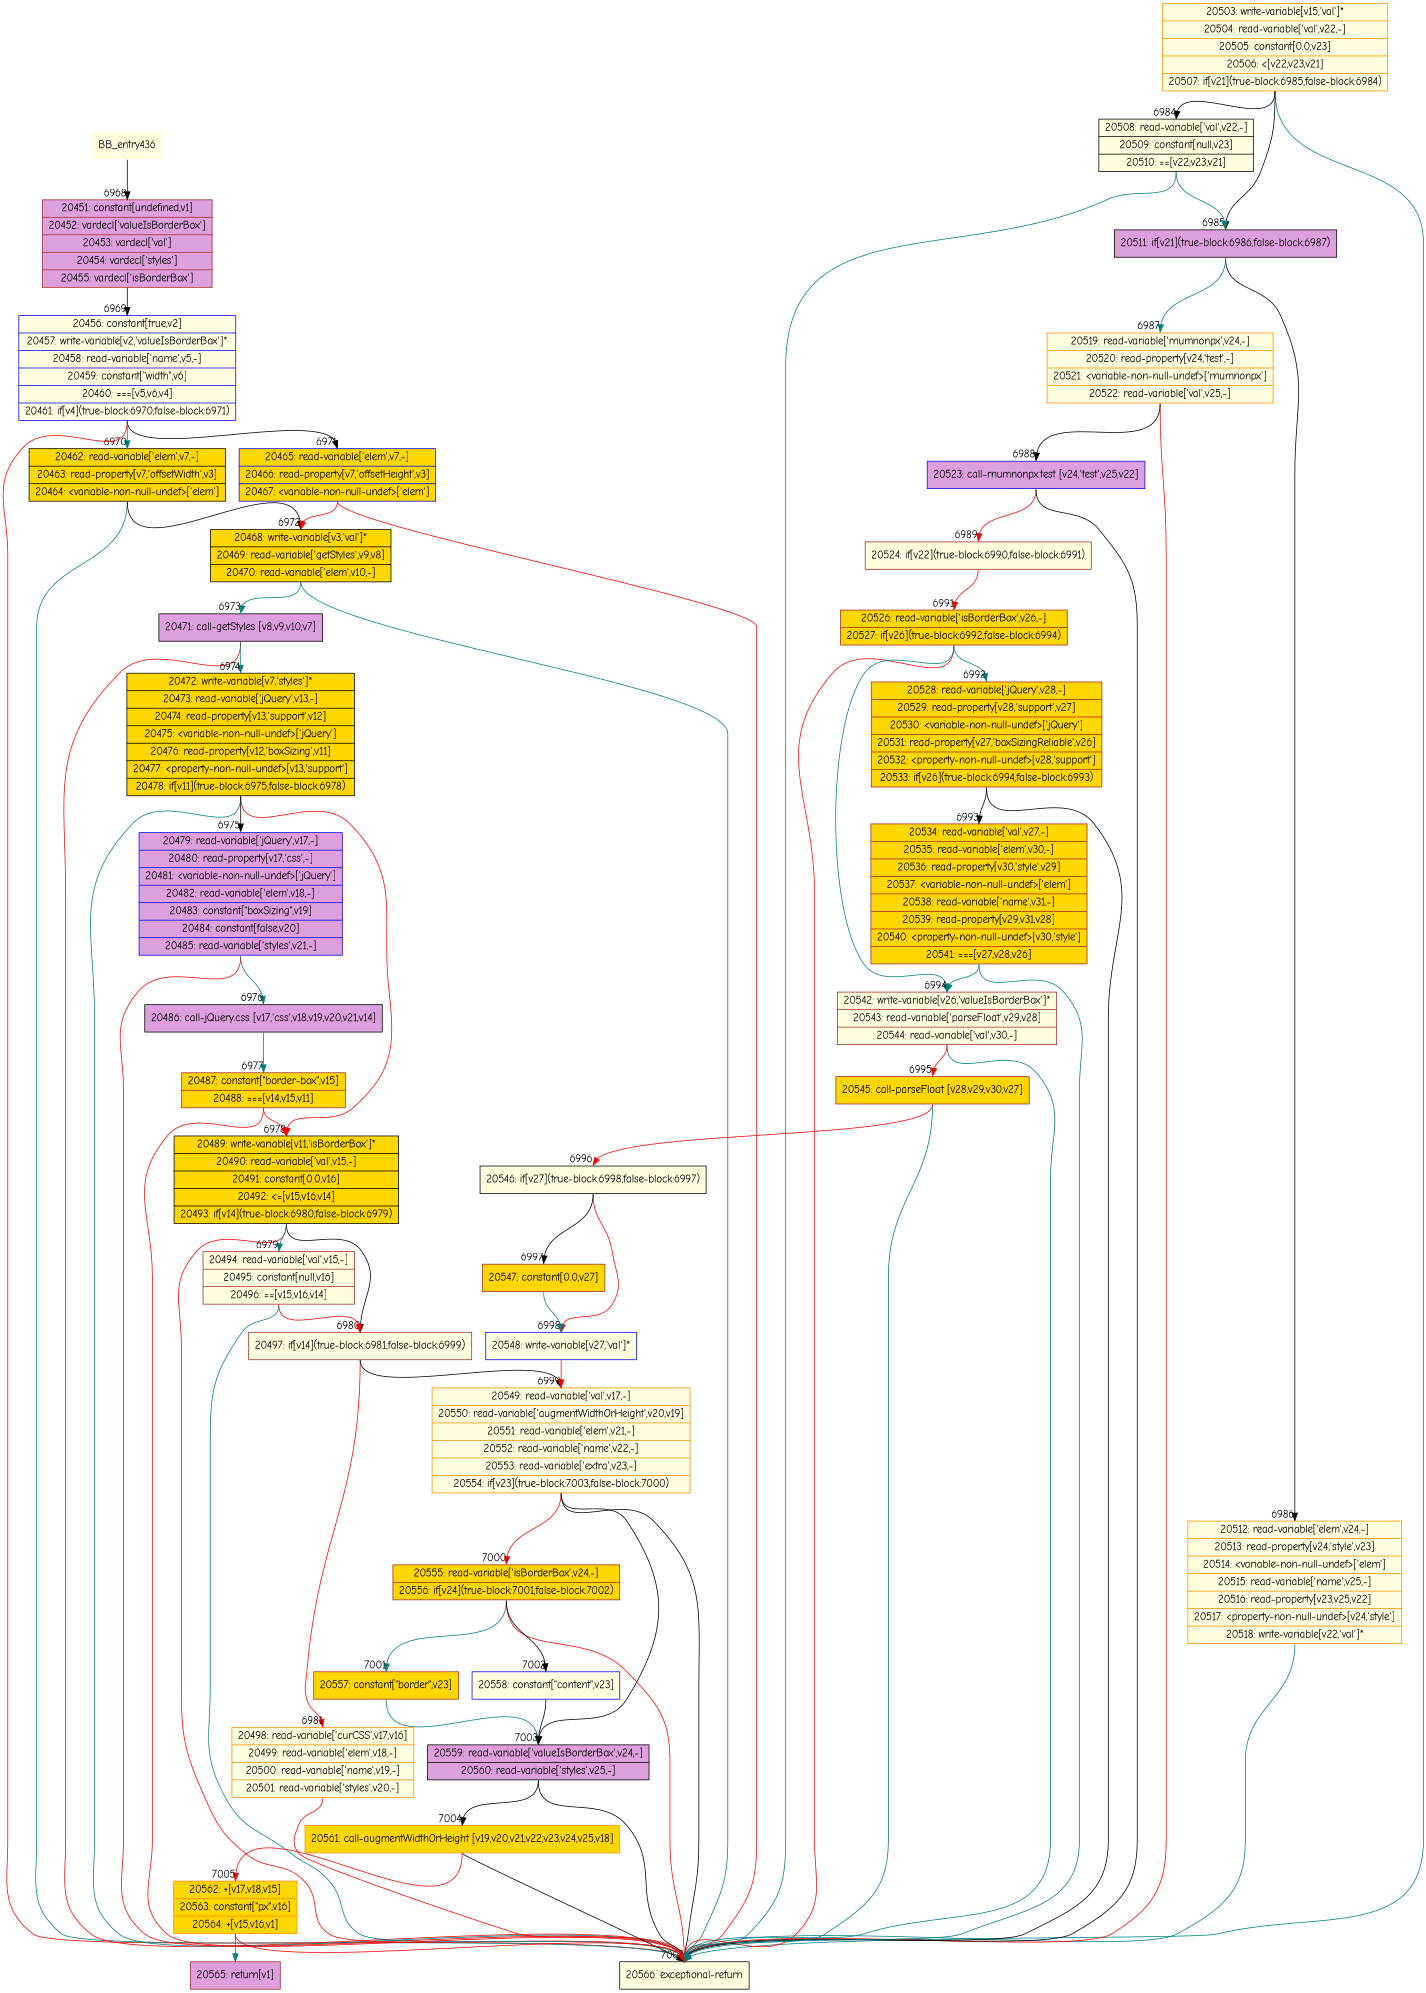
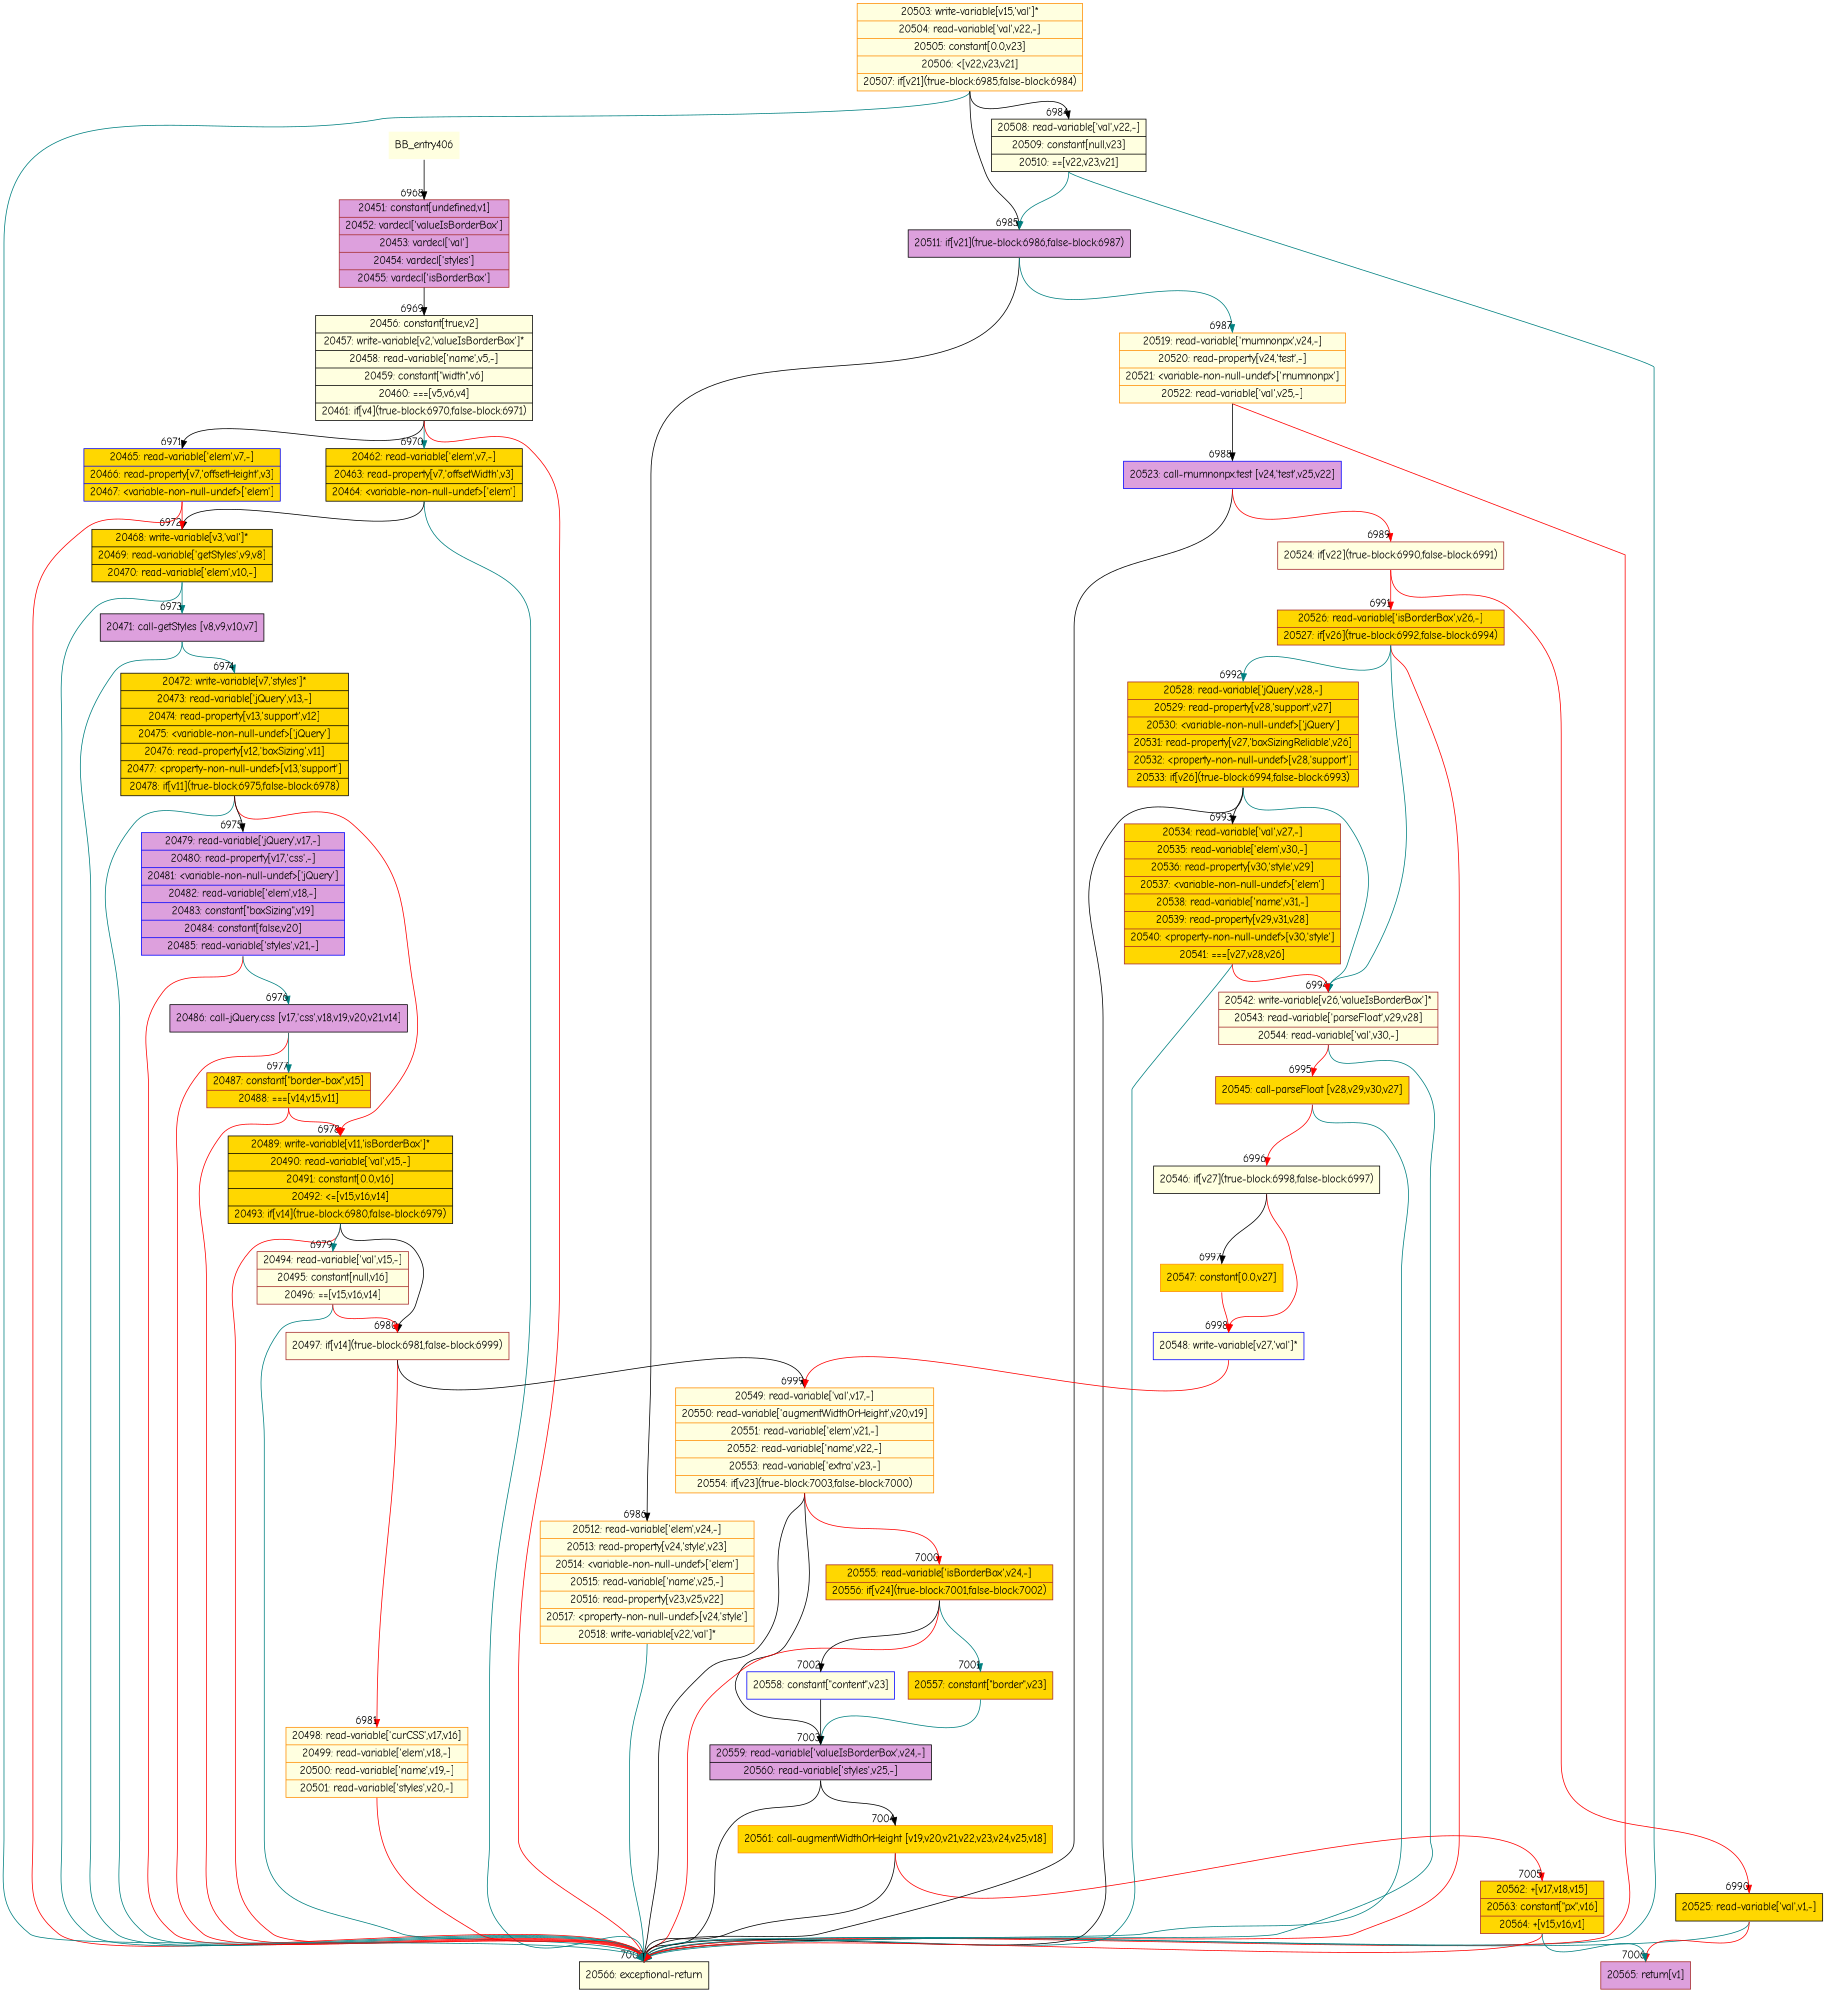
  digraph {
    fontname="Comic Neue"
    rankdir=TD
    node [color=brown fillcolor=lightyellow fontname="Comic Neue" shape=record style=filled]
    edge [color=teal fontname="Comic Neue" headport=n tailport=s]
-   BB_entry436 [shape=none]
+   BB_entry436 [shape=none label=BB_entry406]
    n2 [fillcolor=plum label="{20451: constant[undefined,v1]|20452: vardecl['valueIsBorderBox']|20453: vardecl['val']|20454: vardecl['styles']|20455: vardecl['isBorderBox']}"]
-   n3 [color=blue label="{20456: constant[true,v2]|20457: write-variable[v2,'valueIsBorderBox']*|20458: read-variable['name',v5,-]|20459: constant[\"width\",v6]|20460: ===[v5,v6,v4]|20461: if[v4](true-block:6970,false-block:6971)}"]
+   n3 [color=black label="{20456: constant[true,v2]|20457: write-variable[v2,'valueIsBorderBox']*|20458: read-variable['name',v5,-]|20459: constant[\"width\",v6]|20460: ===[v5,v6,v4]|20461: if[v4](true-block:6970,false-block:6971)}"]
    n4 [color=black fillcolor=gold label="{20462: read-variable['elem',v7,-]|20463: read-property[v7,'offsetWidth',v3]|20464: \<variable-non-null-undef\>['elem']}"]
    n5 [color=blue fillcolor=gold label="{20465: read-variable['elem',v7,-]|20466: read-property[v7,'offsetHeight',v3]|20467: \<variable-non-null-undef\>['elem']}"]
    n6 [color=black label="{20566: exceptional-return}"]
    n7 [color=black fillcolor=gold label="{20468: write-variable[v3,'val']*|20469: read-variable['getStyles',v9,v8]|20470: read-variable['elem',v10,-]}"]
    n8 [color=black fillcolor=plum label="{20471: call-getStyles [v8,v9,v10,v7]}"]
    n9 [color=black fillcolor=gold label="{20472: write-variable[v7,'styles']*|20473: read-variable['jQuery',v13,-]|20474: read-property[v13,'support',v12]|20475: \<variable-non-null-undef\>['jQuery']|20476: read-property[v12,'boxSizing',v11]|20477: \<property-non-null-undef\>[v13,'support']|20478: if[v11](true-block:6975,false-block:6978)}"]
    n10 [color=black fillcolor=gold label="{20489: write-variable[v11,'isBorderBox']*|20490: read-variable['val',v15,-]|20491: constant[0.0,v16]|20492: \<=[v15,v16,v14]|20493: if[v14](true-block:6980,false-block:6979)}"]
    n11 [color=blue fillcolor=plum label="{20479: read-variable['jQuery',v17,-]|20480: read-property[v17,'css',-]|20481: \<variable-non-null-undef\>['jQuery']|20482: read-variable['elem',v18,-]|20483: constant[\"boxSizing\",v19]|20484: constant[false,v20]|20485: read-variable['styles',v21,-]}"]
    n12 [label="{20497: if[v14](true-block:6981,false-block:6999)}"]
    n13 [label="{20494: read-variable['val',v15,-]|20495: constant[null,v16]|20496: ==[v15,v16,v14]}"]
    n14 [color=black fillcolor=plum label="{20486: call-jQuery.css [v17,'css',v18,v19,v20,v21,v14]}"]
    n15 [color=darkorange label="{20498: read-variable['curCSS',v17,v16]|20499: read-variable['elem',v18,-]|20500: read-variable['name',v19,-]|20501: read-variable['styles',v20,-]}"]
    n16 [color=darkorange label="{20549: read-variable['val',v17,-]|20550: read-variable['augmentWidthOrHeight',v20,v19]|20551: read-variable['elem',v21,-]|20552: read-variable['name',v22,-]|20553: read-variable['extra',v23,-]|20554: if[v23](true-block:7003,false-block:7000)}"]
    n17 [fillcolor=gold label="{20487: constant[\"border-box\",v15]|20488: ===[v14,v15,v11]}"]
    n18 [color=black fillcolor=plum label="{20559: read-variable['valueIsBorderBox',v24,-]|20560: read-variable['styles',v25,-]}"]
    n19 [fillcolor=gold label="{20555: read-variable['isBorderBox',v24,-]|20556: if[v24](true-block:7001,false-block:7002)}"]
    n20 [color=darkorange fillcolor=gold label="{20561: call-augmentWidthOrHeight [v19,v20,v21,v22,v23,v24,v25,v18]}"]
    n21 [fillcolor=gold label="{20557: constant[\"border\",v23]}"]
    n22 [color=blue label="{20558: constant[\"content\",v23]}"]
    n23 [color=darkorange label="{20503: write-variable[v15,'val']*|20504: read-variable['val',v22,-]|20505: constant[0.0,v23]|20506: \<[v22,v23,v21]|20507: if[v21](true-block:6985,false-block:6984)}"]
    n24 [color=black fillcolor=plum label="{20511: if[v21](true-block:6986,false-block:6987)}"]
    n25 [color=black label="{20508: read-variable['val',v22,-]|20509: constant[null,v23]|20510: ==[v22,v23,v21]}"]
    n26 [color=darkorange label="{20512: read-variable['elem',v24,-]|20513: read-property[v24,'style',v23]|20514: \<variable-non-null-undef\>['elem']|20515: read-variable['name',v25,-]|20516: read-property[v23,v25,v22]|20517: \<property-non-null-undef\>[v24,'style']|20518: write-variable[v22,'val']*}"]
    n27 [color=darkorange label="{20519: read-variable['rnumnonpx',v24,-]|20520: read-property[v24,'test',-]|20521: \<variable-non-null-undef\>['rnumnonpx']|20522: read-variable['val',v25,-]}"]
    n28 [color=blue fillcolor=plum label="{20523: call-rnumnonpx.test [v24,'test',v25,v22]}"]
    n29 [label="{20524: if[v22](true-block:6990,false-block:6991)}"]
+   n30 [color=black fillcolor=gold label="{20525: read-variable['val',v1,-]}"]
    n31 [fillcolor=gold label="{20526: read-variable['isBorderBox',v26,-]|20527: if[v26](true-block:6992,false-block:6994)}"]
    n32 [fillcolor=plum label="{20565: return[v1]}"]
    n33 [label="{20542: write-variable[v26,'valueIsBorderBox']*|20543: read-variable['parseFloat',v29,v28]|20544: read-variable['val',v30,-]}"]
    n34 [fillcolor=gold label="{20528: read-variable['jQuery',v28,-]|20529: read-property[v28,'support',v27]|20530: \<variable-non-null-undef\>['jQuery']|20531: read-property[v27,'boxSizingReliable',v26]|20532: \<property-non-null-undef\>[v28,'support']|20533: if[v26](true-block:6994,false-block:6993)}"]
    n35 [fillcolor=gold label="{20545: call-parseFloat [v28,v29,v30,v27]}"]
    n36 [fillcolor=gold label="{20534: read-variable['val',v27,-]|20535: read-variable['elem',v30,-]|20536: read-property[v30,'style',v29]|20537: \<variable-non-null-undef\>['elem']|20538: read-variable['name',v31,-]|20539: read-property[v29,v31,v28]|20540: \<property-non-null-undef\>[v30,'style']|20541: ===[v27,v28,v26]}"]
    n37 [color=black label="{20546: if[v27](true-block:6998,false-block:6997)}"]
    n38 [color=blue label="{20548: write-variable[v27,'val']*}"]
-   n39 [fillcolor=gold label="{20547: constant[0.0,v27]}"]
-   n40 [color=darkorange fillcolor=gold label="{20562: +[v17,v18,v15]|20563: constant[\"px\",v16]|20564: +[v15,v16,v1]}"]
+   n39 [color=darkorange fillcolor=gold label="{20547: constant[0.0,v27]}"]
+   n40 [fillcolor=gold label="{20562: +[v17,v18,v15]|20563: constant[\"px\",v16]|20564: +[v15,v16,v1]}"]
    BB_entry436 -> n2 [color=black headlabel="    6968"]
    n2 -> n3 [color=black headlabel="      6969"]
    n3 -> n4 [headlabel="      6970"]
    n3 -> n5 [color=black headlabel="      6971"]
    n3 -> n6 [color=red headlabel="      7007"]
    n4 -> n6
    n4 -> n7 [color=black headlabel="      6972"]
    n5 -> n6 [color=red]
    n5 -> n7 [color=red]
    n7 -> n6
    n7 -> n8 [headlabel="      6973"]
-   n8 -> n6 [color=red]
+   n8 -> n6
    n8 -> n9 [headlabel="      6974"]
    n9 -> n6
    n9 -> n10 [color=red headlabel="      6978"]
    n9 -> n11 [color=black headlabel="      6975"]
    n10 -> n6 [color=red]
    n10 -> n12 [color=black headlabel="      6980"]
    n10 -> n13 [headlabel="      6979"]
    n11 -> n6 [color=red]
    n11 -> n14 [headlabel="      6976"]
    n12 -> n15 [color=red headlabel="      6981"]
    n12 -> n16 [color=black headlabel="      6999"]
    n13 -> n6
    n13 -> n12 [color=red]
+   n14 -> n6 [color=red]
    n14 -> n17 [headlabel="      6977"]
    n15 -> n6 [color=red]
    n16 -> n6 [color=black]
    n16 -> n18 [color=black headlabel="      7003"]
    n16 -> n19 [color=red headlabel="      7000"]
    n17 -> n6 [color=red]
    n17 -> n10 [color=red]
    n18 -> n6 [color=black]
    n18 -> n20 [color=black headlabel="      7004"]
    n19 -> n6 [color=red]
    n19 -> n21 [headlabel="      7001"]
    n19 -> n22 [color=black headlabel="      7002"]
    n20 -> n6 [color=black]
    n20 -> n40 [color=red headlabel="      7005"]
    n21 -> n18
    n22 -> n18 [color=black]
    n23 -> n6
    n23 -> n24 [color=black headlabel="      6985"]
    n23 -> n25 [color=black headlabel="      6984"]
    n24 -> n26 [color=black headlabel="      6986"]
    n24 -> n27 [headlabel="      6987"]
    n25 -> n6
    n25 -> n24
    n26 -> n6
    n27 -> n6 [color=red]
    n27 -> n28 [color=black headlabel="      6988"]
    n28 -> n6 [color=black]
    n28 -> n29 [color=red headlabel="      6989"]
+   n29 -> n30 [color=red headlabel="      6990"]
    n29 -> n31 [color=red headlabel="      6991"]
+   n30 -> n6
+   n30 -> n32 [color=red headlabel="      7006"]
    n31 -> n6 [color=red]
    n31 -> n33 [headlabel="      6994"]
    n31 -> n34 [headlabel="      6992"]
    n33 -> n6
    n33 -> n35 [color=red headlabel="      6995"]
    n34 -> n6 [color=black]
+   n34 -> n33
    n34 -> n36 [color=black headlabel="      6993"]
    n35 -> n6
    n35 -> n37 [color=red headlabel="      6996"]
    n36 -> n6
-   n36 -> n33
+   n36 -> n33 [color=red]
    n37 -> n38 [color=red headlabel="      6998"]
    n37 -> n39 [color=black headlabel="      6997"]
    n38 -> n16 [color=red]
-   n39 -> n38
+   n39 -> n38 [color=red]
    n40 -> n6 [color=red]
    n40 -> n32
  }
